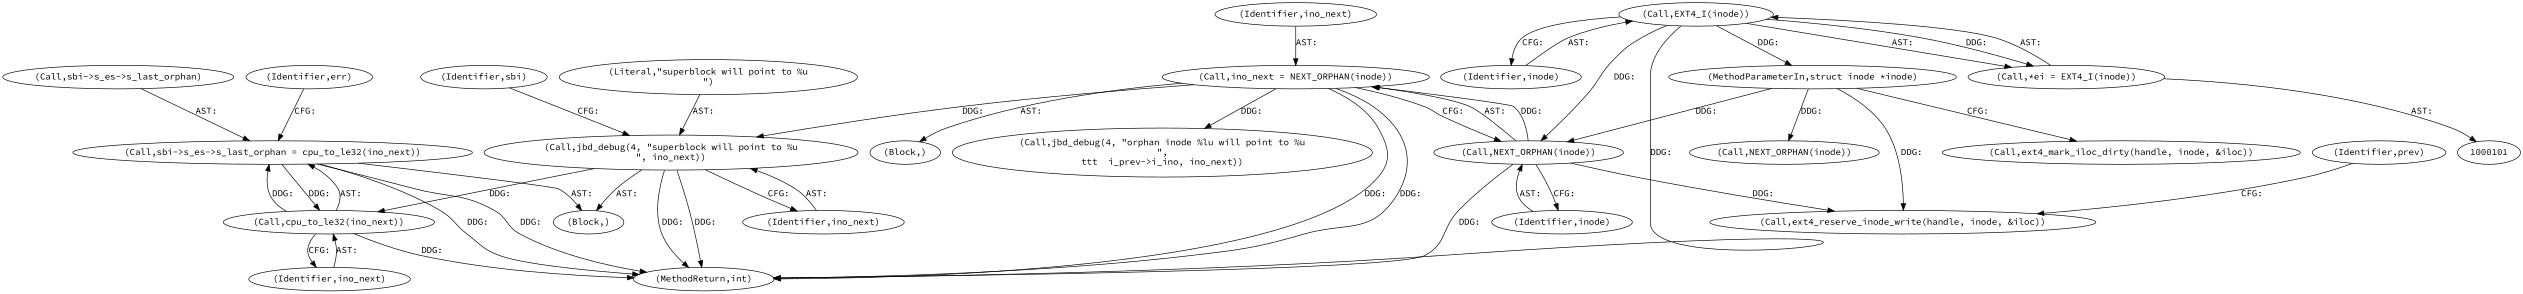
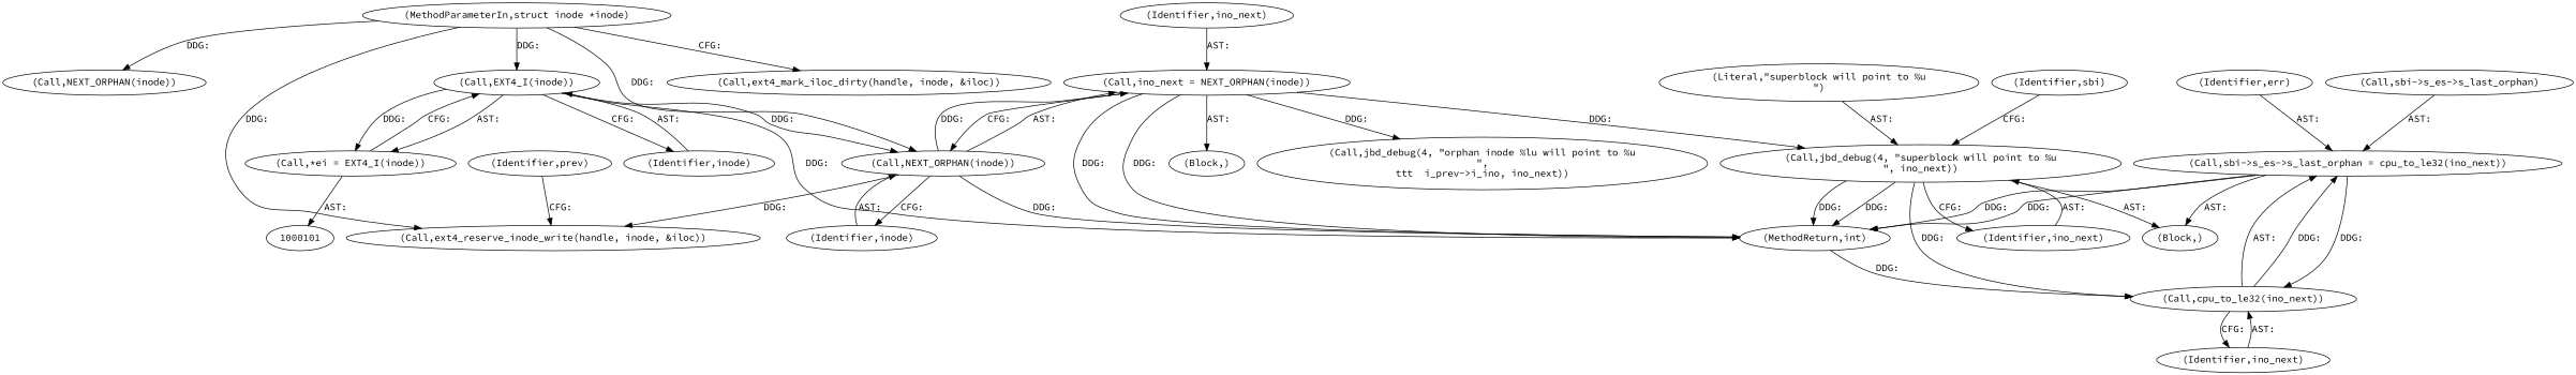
  digraph {
    fontname="Source Code Pro"
    node [fontname="Source Code Pro"]
    edge [fontname="Source Code Pro"]
    n1 [label="(Call,sbi->s_es->s_last_orphan = cpu_to_le32(ino_next))"]
    n2 [label="(Call,cpu_to_le32(ino_next))"]
    n3 [label="(MethodReturn,int)"]
    n4 [label="(Block,)"]
    n5 [label="(Identifier,ino_next)"]
    n6 [label="(Call,jbd_debug(4, \"superblock will point to %u\n\", ino_next))"]
    n7 [label="(Identifier,ino_next)"]
    n8 [label="(Call,ino_next = NEXT_ORPHAN(inode))"]
    n9 [label="(Call,NEXT_ORPHAN(inode))"]
    n10 [label="(Block,)"]
    n11 [label="(Call,jbd_debug(4, \"orphan inode %lu will point to %u\n\",\n\t\t\t  i_prev->i_ino, ino_next))"]
    n12 [label="(Call,ext4_reserve_inode_write(handle, inode, &iloc))"]
    n13 [label="(Identifier,inode)"]
    n14 [label="(Call,EXT4_I(inode))"]
    n15 [label="(Identifier,inode)"]
    n16 [label="(Call,*ei = EXT4_I(inode))"]
    1000101
    n18 [label="(MethodParameterIn,struct inode *inode)"]
    n19 [label="(Call,ext4_mark_iloc_dirty(handle, inode, &iloc))"]
    n20 [label="(Call,NEXT_ORPHAN(inode))"]
    n21 [label="(Identifier,err)"]
    n22 [label="(Call,sbi->s_es->s_last_orphan)"]
    n23 [label="(Identifier,prev)"]
    n24 [label="(Literal,\"superblock will point to %u\n\")"]
    n25 [label="(Identifier,sbi)"]
    n26 [label="(Identifier,ino_next)"]
    n1 -> n2 [label="DDG: "]
    n1 -> n3 [label="DDG: "]
    n1 -> n3 [label="DDG: "]
    n1 -> n4 [label="AST: "]
    n2 -> n1 [label="AST: "]
    n2 -> n1 [label="DDG: "]
-   n2 -> n3 [label="DDG: "]
+   n3 -> n2 [label="DDG: "]
    n2 -> n5 [label="CFG: "]
    n5 -> n2 [label="AST: "]
    n6 -> n2 [label="DDG: "]
    n6 -> n3 [label="DDG: "]
    n6 -> n3 [label="DDG: "]
    n6 -> n4 [label="AST: "]
    n6 -> n7 [label="CFG: "]
    n7 -> n6 [label="AST: "]
    n8 -> n3 [label="DDG: "]
    n8 -> n3 [label="DDG: "]
    n8 -> n6 [label="DDG: "]
    n8 -> n9 [label="CFG: "]
    n8 -> n10 [label="AST: "]
    n8 -> n11 [label="DDG: "]
    n9 -> n3 [label="DDG: "]
    n9 -> n8 [label="AST: "]
    n9 -> n8 [label="DDG: "]
    n9 -> n12 [label="DDG: "]
    n9 -> n13 [label="CFG: "]
    n13 -> n9 [label="AST: "]
    n14 -> n3 [label="DDG: "]
    n14 -> n9 [label="DDG: "]
    n14 -> n15 [label="CFG: "]
    n14 -> n16 [label="AST: "]
    n14 -> n16 [label="DDG: "]
    n15 -> n14 [label="AST: "]
-   n16 -> n14 [label="AST: "]
+   n16 -> n14 [label="CFG: "]
    n16 -> 1000101 [label="AST: "]
    n18 -> n9 [label="DDG: "]
    n18 -> n12 [label="DDG: "]
-   n14 -> n18 [label="DDG: "]
+   n18 -> n14 [label="DDG: "]
    n18 -> n19 [label="CFG: "]
    n18 -> n20 [label="DDG: "]
-   n21 -> n1 [label="CFG: "]
+   n21 -> n1 [label="AST: "]
    n22 -> n1 [label="AST: "]
    n23 -> n12 [label="CFG: "]
    n24 -> n6 [label="AST: "]
    n25 -> n6 [label="CFG: "]
    n26 -> n8 [label="AST: "]
  }
